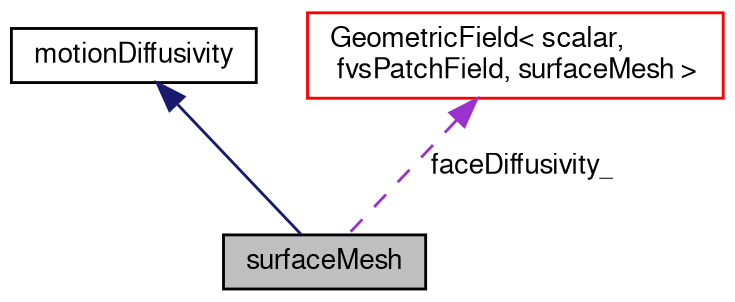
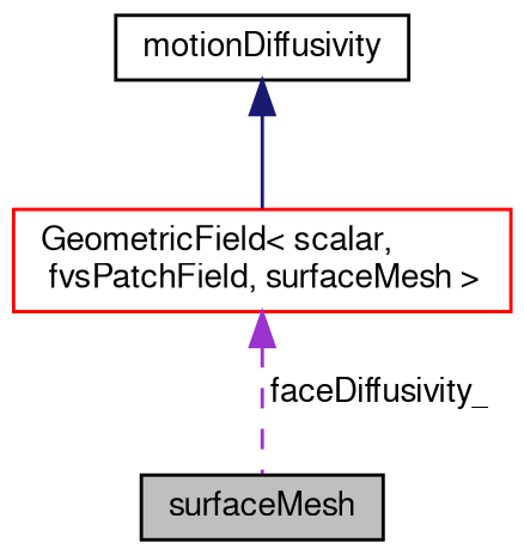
  digraph {
    node [color=black fontname=FreeSans fontsize=10 shape=record]
    edge [dir=back fontname=FreeSans fontsize=10 labelfontname=FreeSans labelfontsize=10]
    n1 [fillcolor=grey75 fontcolor=black height=0.2 label=surfaceMesh style=filled width=0.4]
    n2 [height=0.2 label=motionDiffusivity width=0.4]
    n3 [color=red height=0.2 label="GeometricField\< scalar,\l fvsPatchField, surfaceMesh \>" width=0.4]
-   n2 -> n1 [color=midnightblue style=solid]
+   n2 -> n3 [color=midnightblue style=solid]
    n3 -> n1 [color=darkorchid3 label=" faceDiffusivity_" style=dashed]
  }
